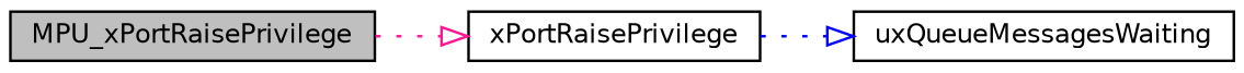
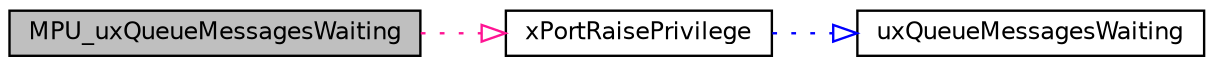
  digraph {
    rankdir=LR
    node [color=black fillcolor=white fontname=Helvetica fontsize=10 shape=record style=filled]
    edge [arrowhead=onormal fontname=Helvetica fontsize=10 labelfontname=Helvetica labelfontsize=10 style=dotted]
-   n1 [fillcolor=grey75 fontcolor=black height=0.2 label=MPU_xPortRaisePrivilege width=0.4]
+   n1 [fillcolor=grey75 fontcolor=black height=0.2 label=MPU_uxQueueMessagesWaiting width=0.4]
    n2 [height=0.2 label=xPortRaisePrivilege width=0.4]
    n3 [height=0.2 label=uxQueueMessagesWaiting width=0.4]
    n1 -> n2 [color=deeppink]
    n2 -> n3 [color=blue]
  }
